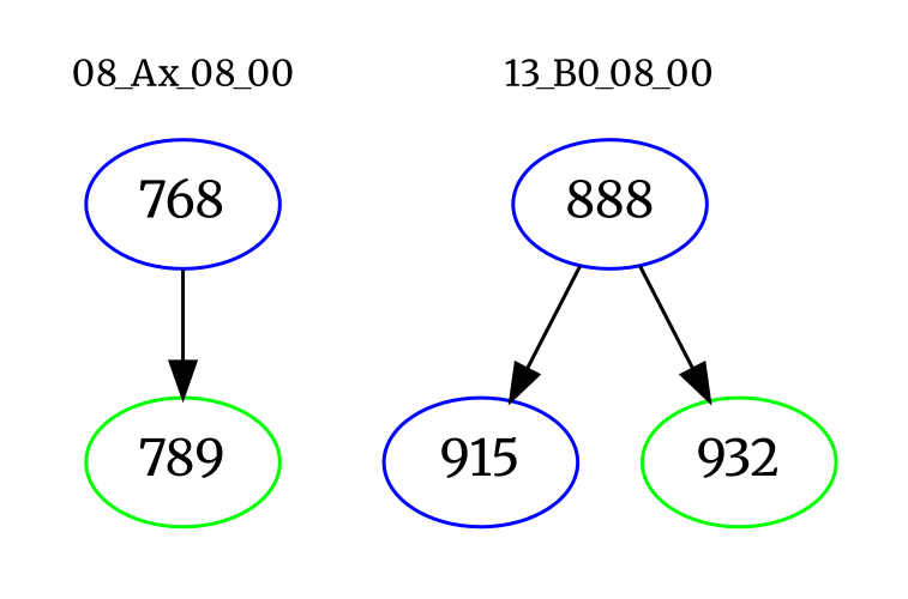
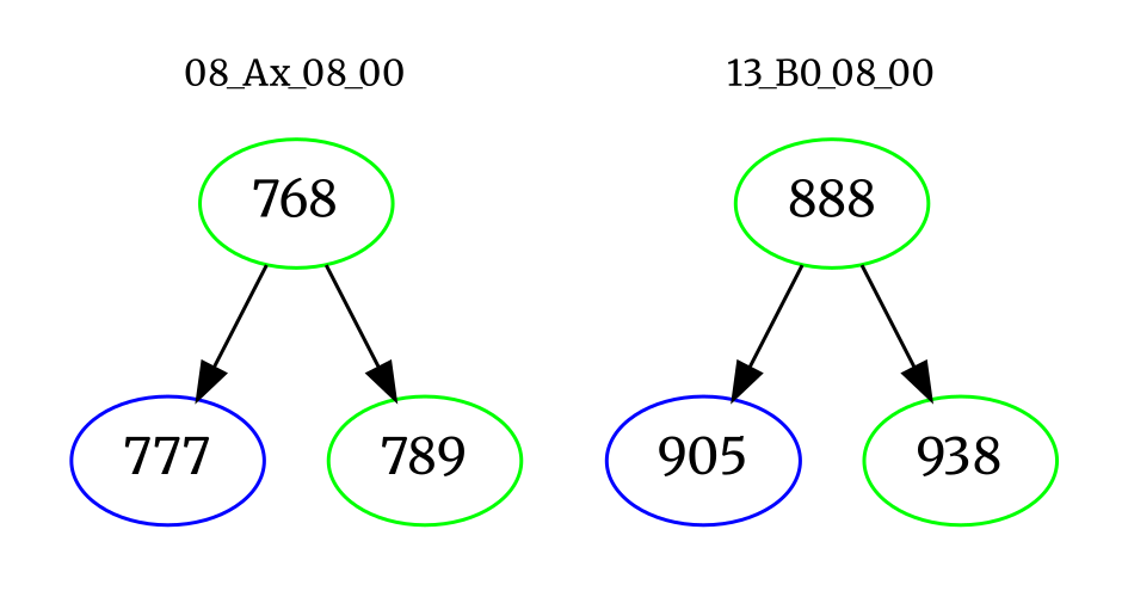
  digraph {
    fontname=Merriweather
    node [color=green fontname=Merriweather]
    edge [color=black fontname=Merriweather]
-   n1 [color=blue label=768]
+   n1 [label=768]
+   n2 [color=blue label=777]
    n3 [label=789]
-   n4 [color=blue label=888]
-   n5 [color=blue label=915]
-   n6 [label=932]
+   n4 [label=888]
+   n5 [color=blue label=905]
+   n6 [label=938]
    subgraph cluster_1 {
      color=white
      fontsize=10
      label="08_Ax_08_00"
      n1
+     n2
      n3
    }
    subgraph cluster_2 {
      color=white
      fontsize=10
      label="13_B0_08_00"
      n4
      n5
      n6
    }
+   n1 -> n2
    n1 -> n3
    n4 -> n5
    n4 -> n6
  }
